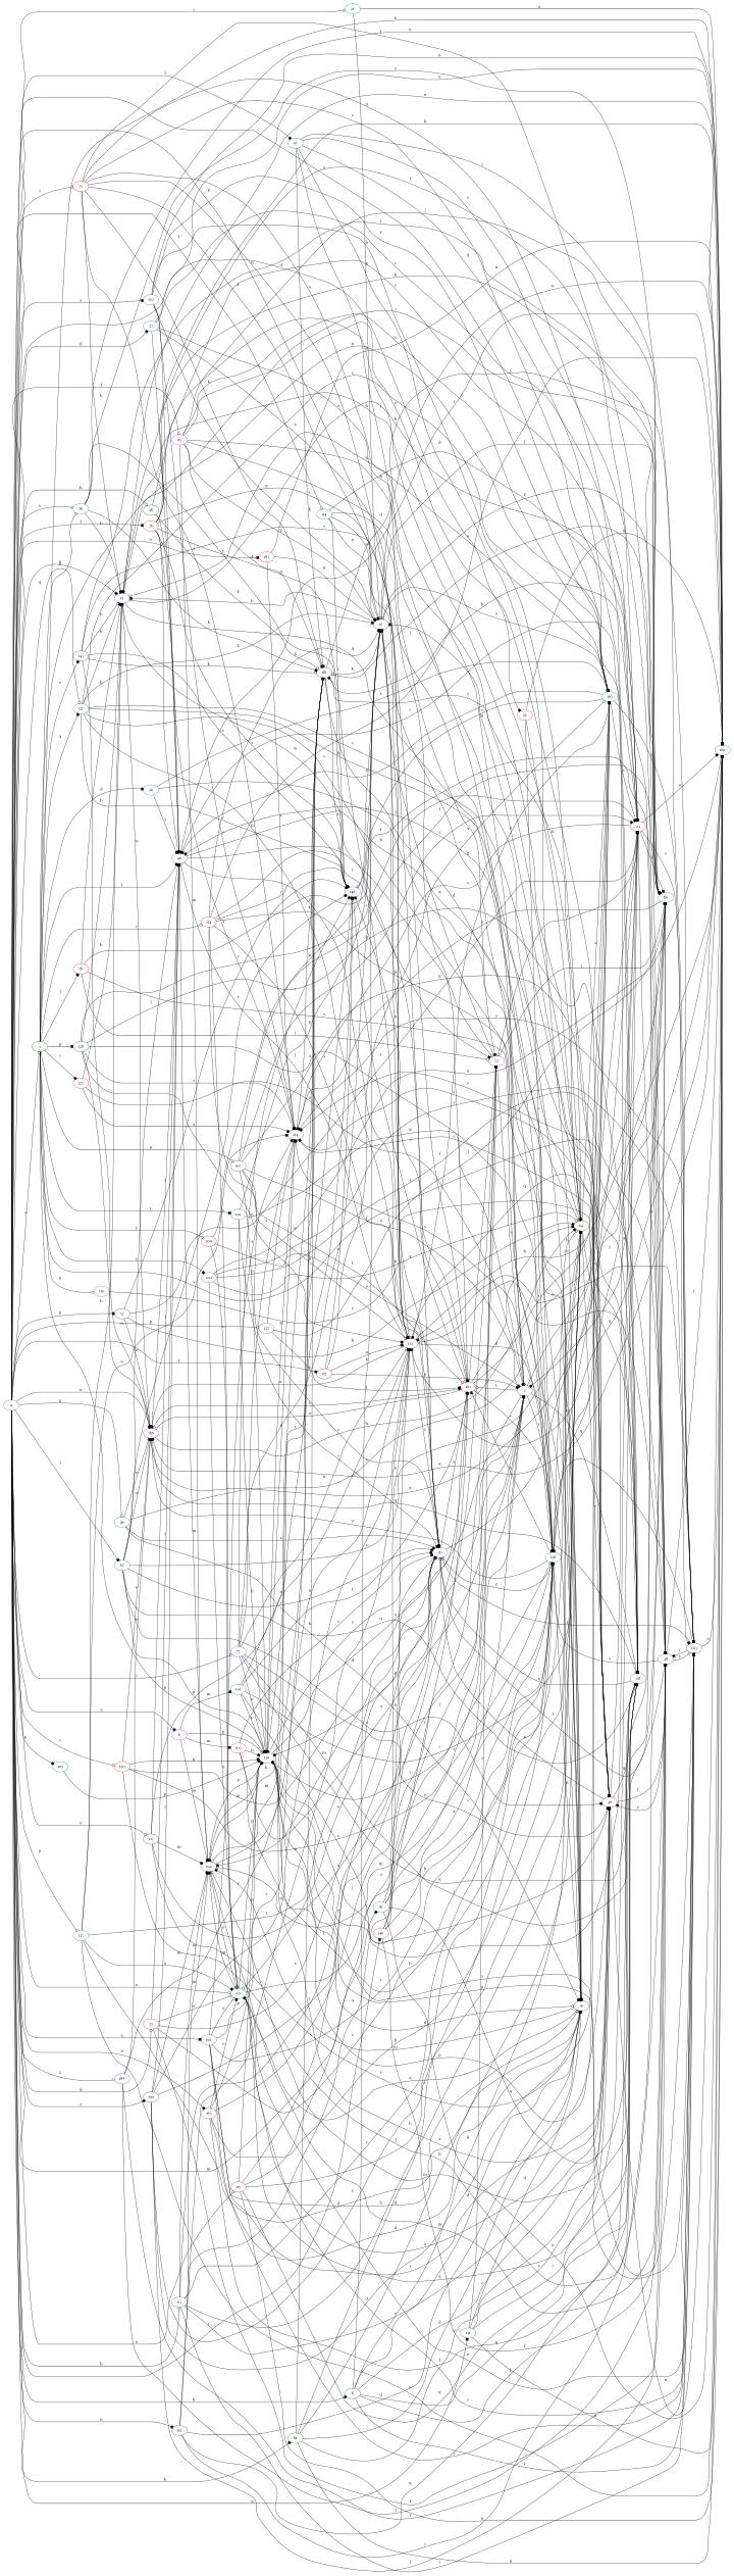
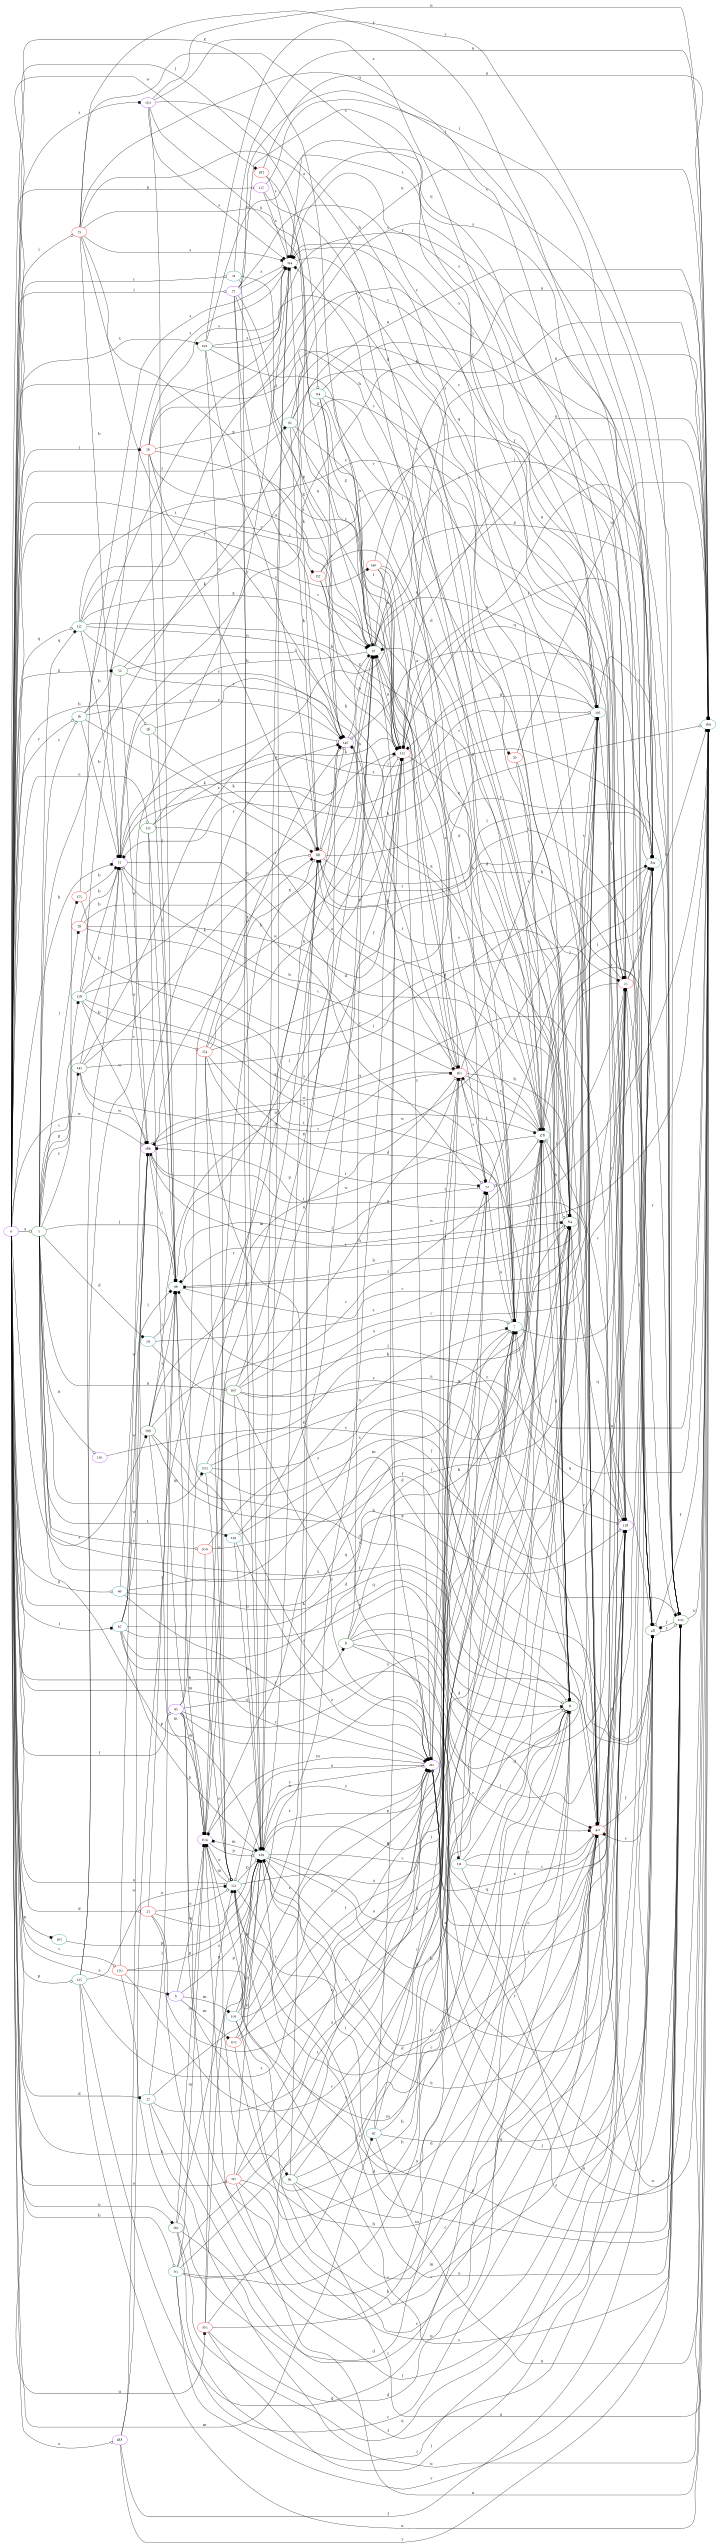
  strict digraph {
    fontname="Playfair Display"
    rankdir=LR
    node [color=teal fontname="Playfair Display"]
    edge [arrowhead=box fontname="Playfair Display"]
    0 [color=purple]
    1 [color=darkgreen]
    6 [color=purple]
    8 [color=darkgreen]
    15 [color=purple]
    21
    25 [color=red]
    26 [color=red]
    27
    36
    49
    52 [color=darkgreen]
    56 [color=darkgreen]
    58 [color=darkgreen]
    63
    67
    75 [color=red]
    76 [color=red]
    77 [color=purple]
    81 [color=darkgreen]
    92
    94
    95 [color=purple]
    97
    105
    113 [color=darkgreen]
    117 [color=red]
    121
    125
    127 [color=purple]
    131
    137
    140 [color=red]
    150 [color=purple]
    157 [color=red]
    163 [color=red]
    167 [color=darkgreen]
    170 [color=red]
    185 [color=red]
    186 [color=purple]
    188 [color=purple]
    192 [color=darkgreen]
    195
    199 [color=darkgreen]
    29
    48 [color=darkgreen]
    78 [color=red]
    96
    106 [color=darkgreen]
    110 [color=purple]
    128
    129
    138 [color=purple]
    143 [color=darkgreen]
    159
    169
    174 [color=red]
    175 [color=red]
    200 [color=red]
    202
    101
    103 [color=red]
    104 [color=purple]
    80
    31 [color=darkgreen]
    40 [color=red]
    64 [color=darkgreen]
    203 [color=darkgreen]
    178
    211 [color=purple]
    7
    23 [color=red]
    88 [color=red]
    146 [color=purple]
    112 [color=red]
    161 [color=red]
    154 [color=darkgreen]
    72 [color=purple]
    0 -> 1 [arrowhead=odot label=a]
    0 -> 6 [label=a]
    0 -> 8 [label=b]
    0 -> 15 [label=b]
    0 -> 21 [arrowhead=odot label=c]
    0 -> 25 [arrowhead=odot label=d]
    0 -> 26 [label=d]
    0 -> 27 [label=d]
    0 -> 36 [arrowhead=odot label=e]
    0 -> 49 [arrowhead=odot label=g]
    0 -> 52 [label=g]
    0 -> 56 [label=g]
    0 -> 58 [arrowhead=odot label=h]
    0 -> 63 [arrowhead=odot label=h]
    0 -> 67 [label=i]
    0 -> 75 [arrowhead=odot label=j]
    0 -> 76 [label=j]
    0 -> 77 [arrowhead=odot label=j]
    0 -> 81 [label=k]
    0 -> 92 [label=l]
    0 -> 94 [arrowhead=odot label=l]
    0 -> 95 [arrowhead=odot label=l]
    0 -> 97 [label=m]
    0 -> 105 [label=n]
    0 -> 113 [arrowhead=odot label=o]
    0 -> 117 [arrowhead=odot label=o]
    0 -> 121 [arrowhead=odot label=o]
    0 -> 125 [arrowhead=odot label=p]
    0 -> 127 [arrowhead=odot label=p]
    0 -> 131 [label=q]
    0 -> 137 [arrowhead=odot label=q]
    0 -> 140 [label=r]
    0 -> 150 [label=s]
    0 -> 157 [label=t]
    0 -> 163 [label=u]
    0 -> 167 [label=u]
    0 -> 170 [arrowhead=odot label=v]
    0 -> 185 [label=w]
    0 -> 186 [arrowhead=odot label=w]
    0 -> 188 [arrowhead=odot label=x]
    0 -> 192 [label=x]
    0 -> 195 [label=x]
    0 -> 199 [label=y]
    1 -> 36 [arrowhead=odot label=e]
    1 -> 137 [label=q]
    1 -> 29 [label=d]
    1 -> 48 [arrowhead=odot label=f]
    1 -> 78 [label=j]
    1 -> 96 [label=l]
    1 -> 106 [arrowhead=odot label=n]
    1 -> 110 [arrowhead=odot label=n]
    1 -> 128 [label=p]
    1 -> 129 [arrowhead=odot label=p]
    1 -> 138 [arrowhead=odot label=q]
    1 -> 143 [label=r]
    1 -> 159 [label=t]
    1 -> 169 [label=u]
    1 -> 174 [arrowhead=odot label=v]
    1 -> 175 [label=v]
    1 -> 200 [arrowhead=odot label=y]
    1 -> 202 [label=y]
    6 -> 129 [arrowhead=odot label=p]
    6 -> 101 [label=m]
    6 -> 103 [label=m]
    6 -> 104 [label=m]
    8 -> 56 [label=g]
    8 -> 138 [arrowhead=odot label=q]
    8 -> 80 [arrowhead=odot label=j]
    8 -> 31 [arrowhead=odot label=d]
    8 -> 40 [label=e]
    8 -> 64 [label=h]
    8 -> 203 [label=y]
    15 -> 186 [label=w]
    15 -> 169 [label=u]
    15 -> 80 [label=j]
    15 -> 31 [arrowhead=odot label=d]
    21 -> 56 [arrowhead=odot label=g]
+   21 -> 129 [label=p]
    21 -> 169 [label=u]
    25 -> 121 [arrowhead=odot label=o]
    25 -> 48 [label=f]
    25 -> 96 [label=l]
    25 -> 178 [label=v]
    25 -> 211 [arrowhead=odot label=z]
    26 -> 169 [label=u]
    26 -> 64 [label=h]
    26 -> 178 [arrowhead=odot label=v]
    27 -> 96 [label=l]
    27 -> 169 [label=u]
    27 -> 211 [label=z]
    27 -> 7 [arrowhead=odot label=a]
    27 -> 23 [arrowhead=odot label=c]
    36 -> 15 [label=b]
    36 -> 169 [label=u]
    36 -> 203 [label=y]
    36 -> 88 [label=k]
    36 -> 146 [label=r]
    49 -> 186 [arrowhead=odot label=w]
    49 -> 195 [label=x]
    49 -> 31 [label=d]
    49 -> 211 [label=z]
    52 -> 186 [arrowhead=odot label=w]
    52 -> 64 [label=h]
    52 -> 23 [label=c]
    52 -> 146 [label=r]
    56 -> 15 [label=b]
    56 -> 195 [label=x]
    56 -> 169 [label=u]
    56 -> 80 [arrowhead=odot label=j]
    56 -> 88 [arrowhead=odot label=k]
    56 -> 112 [arrowhead=odot label=n]
    58 -> 96 [arrowhead=odot label=l]
    58 -> 64 [arrowhead=odot label=h]
    58 -> 88 [arrowhead=odot label=k]
    63 -> 104 [label=m]
    63 -> 40 [label=e]
    63 -> 64 [arrowhead=odot label=h]
    63 -> 203 [label=y]
    63 -> 178 [arrowhead=odot label=v]
    63 -> 7 [arrowhead=odot label=a]
    63 -> 161 [label=t]
    67 -> 186 [label=w]
    67 -> 195 [arrowhead=odot label=x]
    67 -> 96 [label=l]
    67 -> 129 [label=p]
    67 -> 138 [label=q]
    67 -> 40 [label=e]
    67 -> 211 [label=z]
    67 -> 146 [label=r]
    75 -> 15 [label=b]
    75 -> 56 [arrowhead=odot label=g]
    75 -> 195 [label=x]
    75 -> 48 [arrowhead=odot label=f]
    75 -> 138 [label=q]
    75 -> 7 [arrowhead=odot label=a]
    75 -> 88 [arrowhead=odot label=k]
    75 -> 112 [arrowhead=odot label=n]
    75 -> 154 [label=s]
    76 -> 48 [label=f]
    76 -> 96 [label=l]
    76 -> 64 [arrowhead=odot label=h]
    76 -> 23 [arrowhead=odot label=c]
    76 -> 146 [label=r]
    76 -> 112 [arrowhead=odot label=n]
    76 -> 161 [label=t]
    76 -> 154 [arrowhead=odot label=s]
    77 -> 56 [label=g]
    77 -> 129 [label=p]
    77 -> 138 [arrowhead=odot label=q]
    77 -> 80 [label=j]
    77 -> 40 [label=e]
    77 -> 146 [label=r]
    77 -> 112 [arrowhead=odot label=n]
    77 -> 154 [arrowhead=odot label=s]
    81 -> 169 [arrowhead=odot label=u]
    81 -> 31 [label=d]
    81 -> 40 [label=e]
    81 -> 64 [arrowhead=odot label=h]
    81 -> 178 [label=v]
    81 -> 88 [label=k]
    92 -> 138 [arrowhead=odot label=q]
    92 -> 80 [label=j]
    92 -> 31 [label=d]
    92 -> 23 [label=c]
    92 -> 88 [label=k]
    92 -> 161 [label=t]
    94 -> 56 [arrowhead=odot label=g]
    94 -> 23 [arrowhead=odot label=c]
    94 -> 146 [arrowhead=odot label=r]
    94 -> 112 [label=n]
    94 -> 72 [label=i]
    95 -> 56 [arrowhead=odot label=g]
    95 -> 195 [label=x]
    95 -> 104 [label=m]
    95 -> 80 [arrowhead=odot label=j]
    95 -> 31 [label=d]
    95 -> 40 [label=e]
    95 -> 64 [arrowhead=odot label=h]
    95 -> 88 [label=k]
    97 -> 138 [arrowhead=odot label=q]
    97 -> 169 [arrowhead=odot label=u]
    97 -> 7 [label=a]
    97 -> 112 [label=n]
    97 -> 72 [label=i]
    105 -> 129 [label=p]
    113 -> 195 [arrowhead=odot label=x]
    113 -> 96 [label=l]
    113 -> 104 [label=m]
    113 -> 7 [label=a]
    113 -> 112 [label=n]
    117 -> 129 [label=p]
    117 -> 138 [label=q]
    117 -> 169 [label=u]
    117 -> 64 [arrowhead=odot label=h]
    117 -> 211 [label=z]
    117 -> 72 [label=i]
    121 -> 129 [arrowhead=odot label=p]
    121 -> 138 [arrowhead=odot label=q]
    121 -> 104 [label=m]
    121 -> 31 [arrowhead=odot label=d]
    121 -> 203 [label=y]
    121 -> 7 [arrowhead=odot label=a]
    125 -> 15 [label=b]
    125 -> 121 [label=o]
    125 -> 169 [arrowhead=odot label=u]
    125 -> 31 [arrowhead=odot label=d]
    125 -> 211 [arrowhead=odot label=z]
    125 -> 154 [label=s]
    127 -> 80 [arrowhead=odot label=j]
    127 -> 161 [label=t]
    127 -> 154 [arrowhead=odot label=s]
    131 -> 169 [label=u]
    131 -> 31 [arrowhead=odot label=d]
    131 -> 40 [arrowhead=odot label=e]
    131 -> 23 [arrowhead=odot label=c]
    131 -> 72 [label=i]
    137 -> 15 [label=b]
    137 -> 56 [label=g]
    137 -> 195 [arrowhead=odot label=x]
    137 -> 40 [label=e]
    137 -> 64 [arrowhead=odot label=h]
    137 -> 178 [arrowhead=odot label=v]
    137 -> 146 [label=r]
    137 -> 112 [label=n]
    140 -> 48 [arrowhead=odot label=f]
    140 -> 178 [arrowhead=odot label=v]
    140 -> 7 [label=a]
    140 -> 112 [arrowhead=odot label=n]
    140 -> 161 [arrowhead=odot label=t]
    150 -> 56 [label=g]
    150 -> 195 [arrowhead=odot label=x]
    150 -> 96 [label=l]
    150 -> 169 [label=u]
    150 -> 64 [arrowhead=odot label=h]
    150 -> 154 [label=s]
    157 -> 195 [arrowhead=odot label=x]
    157 -> 7 [label=a]
    157 -> 146 [label=r]
    157 -> 112 [label=n]
    163 -> 121 [label=o]
    163 -> 129 [arrowhead=odot label=p]
    163 -> 80 [label=j]
    163 -> 31 [arrowhead=odot label=d]
    163 -> 64 [label=h]
    163 -> 72 [label=i]
    167 -> 138 [label=q]
    167 -> 104 [label=m]
    167 -> 80 [label=j]
    167 -> 31 [arrowhead=odot label=d]
    167 -> 112 [label=n]
    170 -> 186 [label=w]
    170 -> 48 [arrowhead=odot label=f]
    170 -> 129 [label=p]
    170 -> 178 [arrowhead=odot label=v]
    170 -> 211 [arrowhead=odot label=z]
    185 -> 56 [arrowhead=odot label=g]
    185 -> 169 [arrowhead=odot label=u]
    185 -> 154 [label=s]
    186 -> 96 [arrowhead=odot label=l]
    186 -> 138 [arrowhead=odot label=q]
    186 -> 64 [label=h]
    186 -> 161 [label=t]
    188 -> 186 [arrowhead=odot label=w]
    188 -> 48 [label=f]
    188 -> 203 [label=y]
    188 -> 146 [label=r]
    192 -> 121 [arrowhead=odot label=o]
    192 -> 195 [label=x]
    192 -> 31 [label=d]
    192 -> 203 [label=y]
    192 -> 178 [arrowhead=odot label=v]
    192 -> 88 [label=r]
    192 -> 154 [label=s]
    195 -> 15 [arrowhead=odot label=b]
    195 -> 96 [label=l]
    195 -> 203 [label=y]
    195 -> 23 [label=c]
    195 -> 146 [arrowhead=odot label=r]
    195 -> 112 [label=n]
    199 -> 48 [arrowhead=odot label=f]
    199 -> 96 [label=l]
    199 -> 104 [label=m]
    199 -> 31 [arrowhead=odot label=d]
    199 -> 178 [arrowhead=odot label=v]
    199 -> 112 [label=n]
    199 -> 161 [arrowhead=odot label=t]
    29 -> 195 [arrowhead=odot label=x]
    29 -> 96 [label=l]
-   29 -> 31 [label=e]
+   29 -> 40 [label=e]
    48 -> 15 [arrowhead=odot label=b]
    48 -> 104 [arrowhead=odot label=m]
    48 -> 40 [label=e]
    48 -> 203 [arrowhead=odot label=y]
    48 -> 178 [arrowhead=odot label=v]
    78 -> 15 [label=b]
    78 -> 48 [arrowhead=odot label=f]
    78 -> 178 [label=v]
    78 -> 72 [arrowhead=odot label=i]
    96 -> 104 [label=m]
    96 -> 64 [arrowhead=odot label=h]
    96 -> 211 [label=z]
    96 -> 23 [label=c]
    96 -> 72 [arrowhead=odot label=i]
    106 -> 56 [label=g]
    106 -> 129 [label=p]
    106 -> 138 [arrowhead=odot label=q]
    106 -> 211 [label=z]
    106 -> 7 [arrowhead=odot label=a]
    106 -> 23 [label=c]
    106 -> 161 [arrowhead=odot label=t]
    110 -> 40 [label=e]
    128 -> 15 [arrowhead=odot label=b]
    128 -> 186 [label=w]
    128 -> 138 [arrowhead=odot label=q]
    128 -> 7 [arrowhead=odot label=a]
    128 -> 23 [label=c]
    128 -> 112 [label=n]
    128 -> 154 [arrowhead=odot label=s]
    129 -> 104 [label=m]
    129 -> 31 [arrowhead=odot label=d]
    129 -> 40 [arrowhead=odot label=e]
    129 -> 64 [arrowhead=odot label=h]
    129 -> 203 [arrowhead=odot label=y]
    129 -> 178 [arrowhead=odot label=v]
    129 -> 211 [label=z]
    129 -> 7 [arrowhead=odot label=a]
    129 -> 23 [label=c]
    129 -> 154 [label=s]
    138 -> 104 [arrowhead=odot label=m]
    138 -> 211 [arrowhead=odot label=z]
    138 -> 154 [label=s]
    143 -> 15 [arrowhead=odot label=b]
    143 -> 186 [label=w]
    143 -> 80 [label=j]
    143 -> 178 [label=v]
    143 -> 88 [arrowhead=odot label=k]
    143 -> 146 [arrowhead=odot label=r]
    159 -> 56 [arrowhead=odot label=g]
    159 -> 129 [arrowhead=odot label=p]
    159 -> 31 [arrowhead=odot label=d]
    159 -> 211 [label=z]
    169 -> 15 [label=b]
    169 -> 186 [label=w]
    169 -> 48 [arrowhead=odot label=f]
    169 -> 96 [label=l]
    169 -> 7 [label=a]
    169 -> 112 [label=n]
    174 -> 56 [label=g]
    174 -> 121 [arrowhead=odot label=o]
    174 -> 169 [arrowhead=odot label=u]
    174 -> 31 [label=d]
    174 -> 211 [label=z]
    174 -> 146 [arrowhead=odot label=r]
    174 -> 112 [arrowhead=odot label=n]
    174 -> 72 [label=i]
    175 -> 15 [label=b]
    175 -> 7 [label=a]
    175 -> 154 [label=s]
    200 -> 121 [arrowhead=odot label=o]
    200 -> 80 [arrowhead=odot label=j]
    200 -> 7 [label=a]
    202 -> 121 [arrowhead=odot label=o]
    202 -> 48 [arrowhead=odot label=f]
    202 -> 169 [arrowhead=odot label=u]
    202 -> 64 [arrowhead=odot label=h]
    202 -> 203 [arrowhead=odot label=y]
    101 -> 129 [arrowhead=odot label=p]
    101 -> 40 [arrowhead=odot label=e]
    101 -> 23 [label=c]
    101 -> 146 [label=r]
    101 -> 161 [arrowhead=odot label=t]
    103 -> 129 [label=p]
    103 -> 64 [label=h]
    103 -> 211 [label=z]
    103 -> 7 [arrowhead=odot label=a]
    104 -> 121 [arrowhead=odot label=o]
    104 -> 129 [arrowhead=odot label=p]
    104 -> 88 [arrowhead=odot label=k]
    104 -> 112 [label=n]
    80 -> 15 [label=b]
    80 -> 56 [arrowhead=odot label=g]
    80 -> 186 [arrowhead=odot label=w]
    80 -> 154 [arrowhead=odot label=s]
    31 -> 104 [label=m]
    40 -> 121 [label=o]
    40 -> 48 [arrowhead=odot label=f]
    40 -> 96 [label=l]
    40 -> 129 [label=p]
    40 -> 138 [label=q]
    40 -> 169 [label=u]
    40 -> 211 [arrowhead=odot label=z]
    40 -> 23 [arrowhead=odot label=c]
    40 -> 154 [label=s]
    64 -> 56 [label=g]
    64 -> 195 [label=x]
    64 -> 138 [label=q]
    64 -> 40 [label=e]
    203 -> 121 [arrowhead=odot label=o]
    203 -> 48 [label=f]
    203 -> 129 [label=p]
    203 -> 169 [arrowhead=odot label=u]
    203 -> 178 [arrowhead=odot label=v]
    203 -> 211 [arrowhead=odot label=z]
    203 -> 112 [label=n]
    203 -> 154 [label=s]
    178 -> 56 [label=g]
    178 -> 186 [label=w]
    178 -> 104 [arrowhead=odot label=m]
    178 -> 80 [label=j]
    178 -> 31 [label=d]
    178 -> 64 [arrowhead=odot label=h]
    178 -> 211 [arrowhead=odot label=z]
    178 -> 161 [label=t]
    178 -> 154 [label=s]
    211 -> 56 [label=g]
    211 -> 121 [arrowhead=odot label=o]
    211 -> 48 [arrowhead=odot label=f]
    211 -> 104 [label=m]
    211 -> 23 [label=c]
    211 -> 161 [label=t]
    7 -> 129 [label=p]
    7 -> 138 [arrowhead=odot label=q]
    7 -> 80 [arrowhead=odot label=j]
    7 -> 178 [label=v]
    7 -> 161 [arrowhead=odot label=t]
    23 -> 48 [label=f]
    23 -> 169 [label=u]
    23 -> 80 [label=j]
    23 -> 203 [label=y]
    23 -> 178 [label=v]
    23 -> 88 [label=k]
    23 -> 154 [label=s]
    23 -> 72 [arrowhead=odot label=i]
    88 -> 129 [label=p]
    88 -> 104 [arrowhead=odot label=m]
    88 -> 80 [label=j]
    88 -> 31 [label=d]
    88 -> 40 [label=e]
    88 -> 203 [label=y]
    88 -> 146 [arrowhead=odot label=r]
    146 -> 56 [label=g]
    146 -> 161 [arrowhead=odot label=t]
    112 -> 186 [label=w]
    112 -> 48 [arrowhead=odot label=f]
    112 -> 96 [arrowhead=odot label=l]
    112 -> 138 [label=q]
    112 -> 169 [arrowhead=odot label=u]
    112 -> 31 [arrowhead=odot label=d]
    112 -> 211 [label=z]
    161 -> 15 [arrowhead=odot label=b]
    161 -> 186 [arrowhead=odot label=w]
    161 -> 195 [arrowhead=odot label=x]
    161 -> 64 [label=h]
    161 -> 178 [arrowhead=odot label=v]
    161 -> 146 [label=r]
    161 -> 72 [label=i]
    154 -> 129 [arrowhead=odot label=p]
    154 -> 40 [arrowhead=odot label=e]
    154 -> 88 [arrowhead=odot label=k]
    72 -> 56 [arrowhead=odot label=g]
    72 -> 80 [label=j]
    72 -> 7 [arrowhead=odot label=a]
  }
